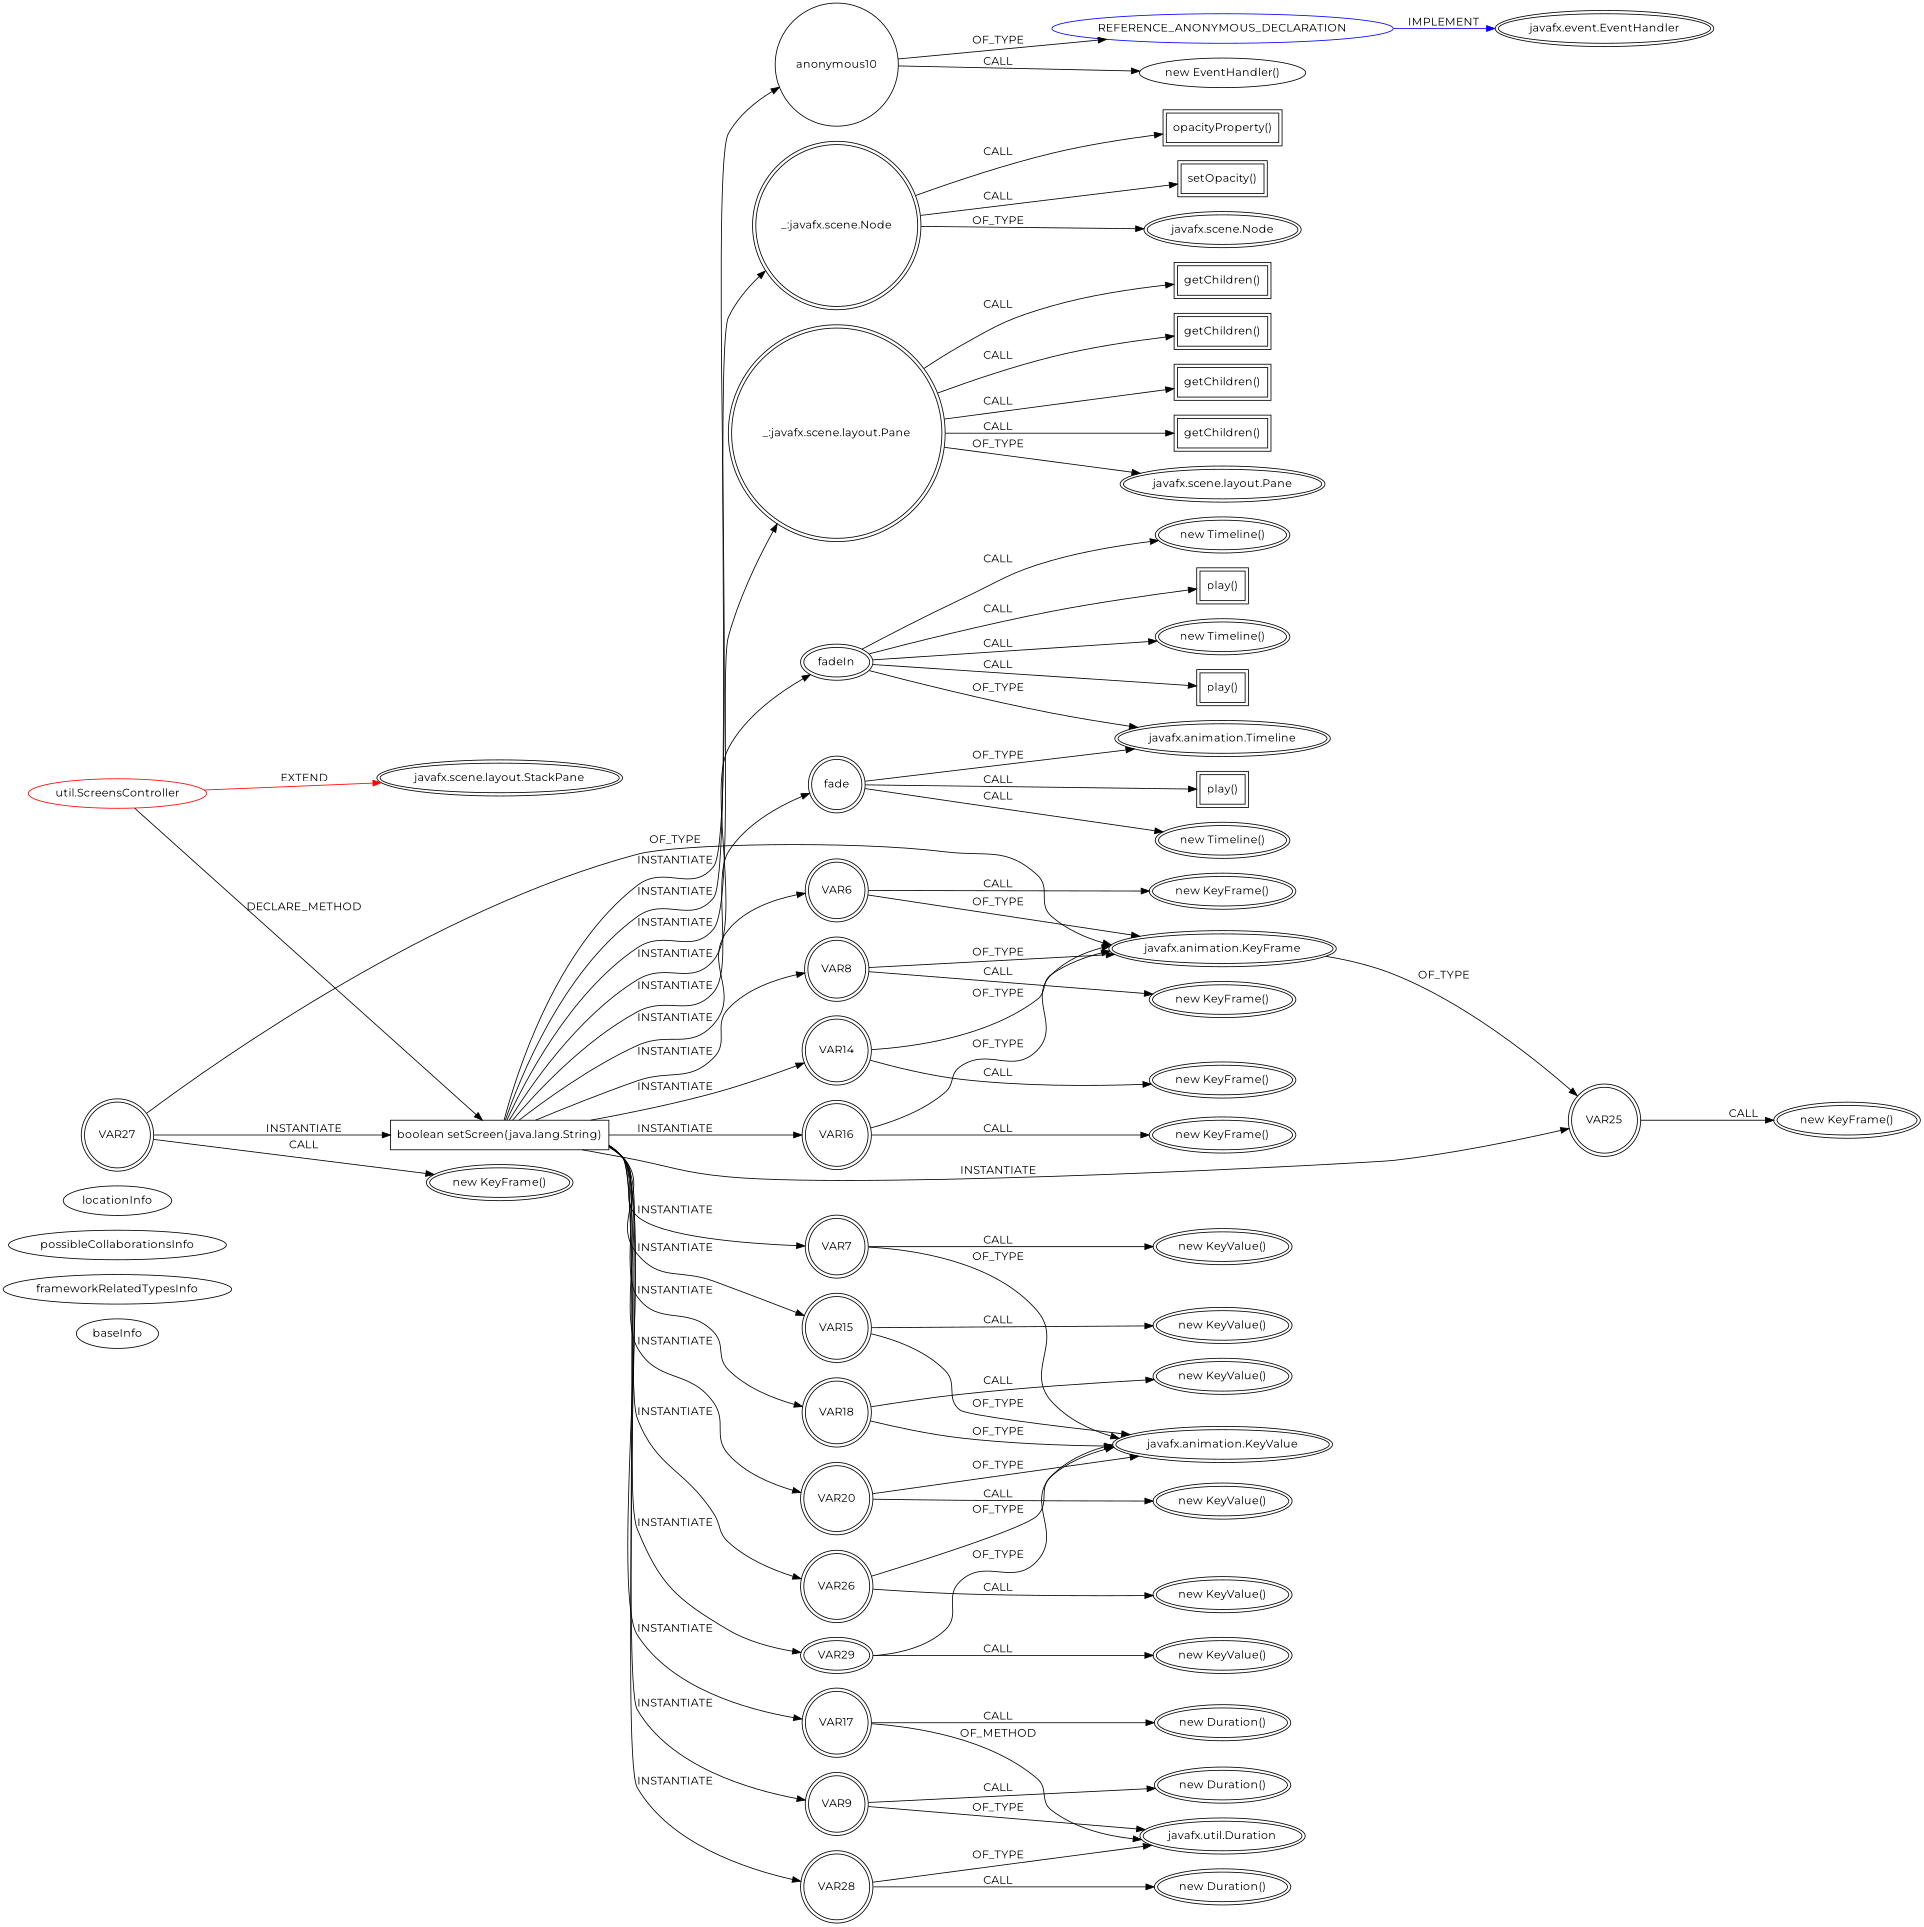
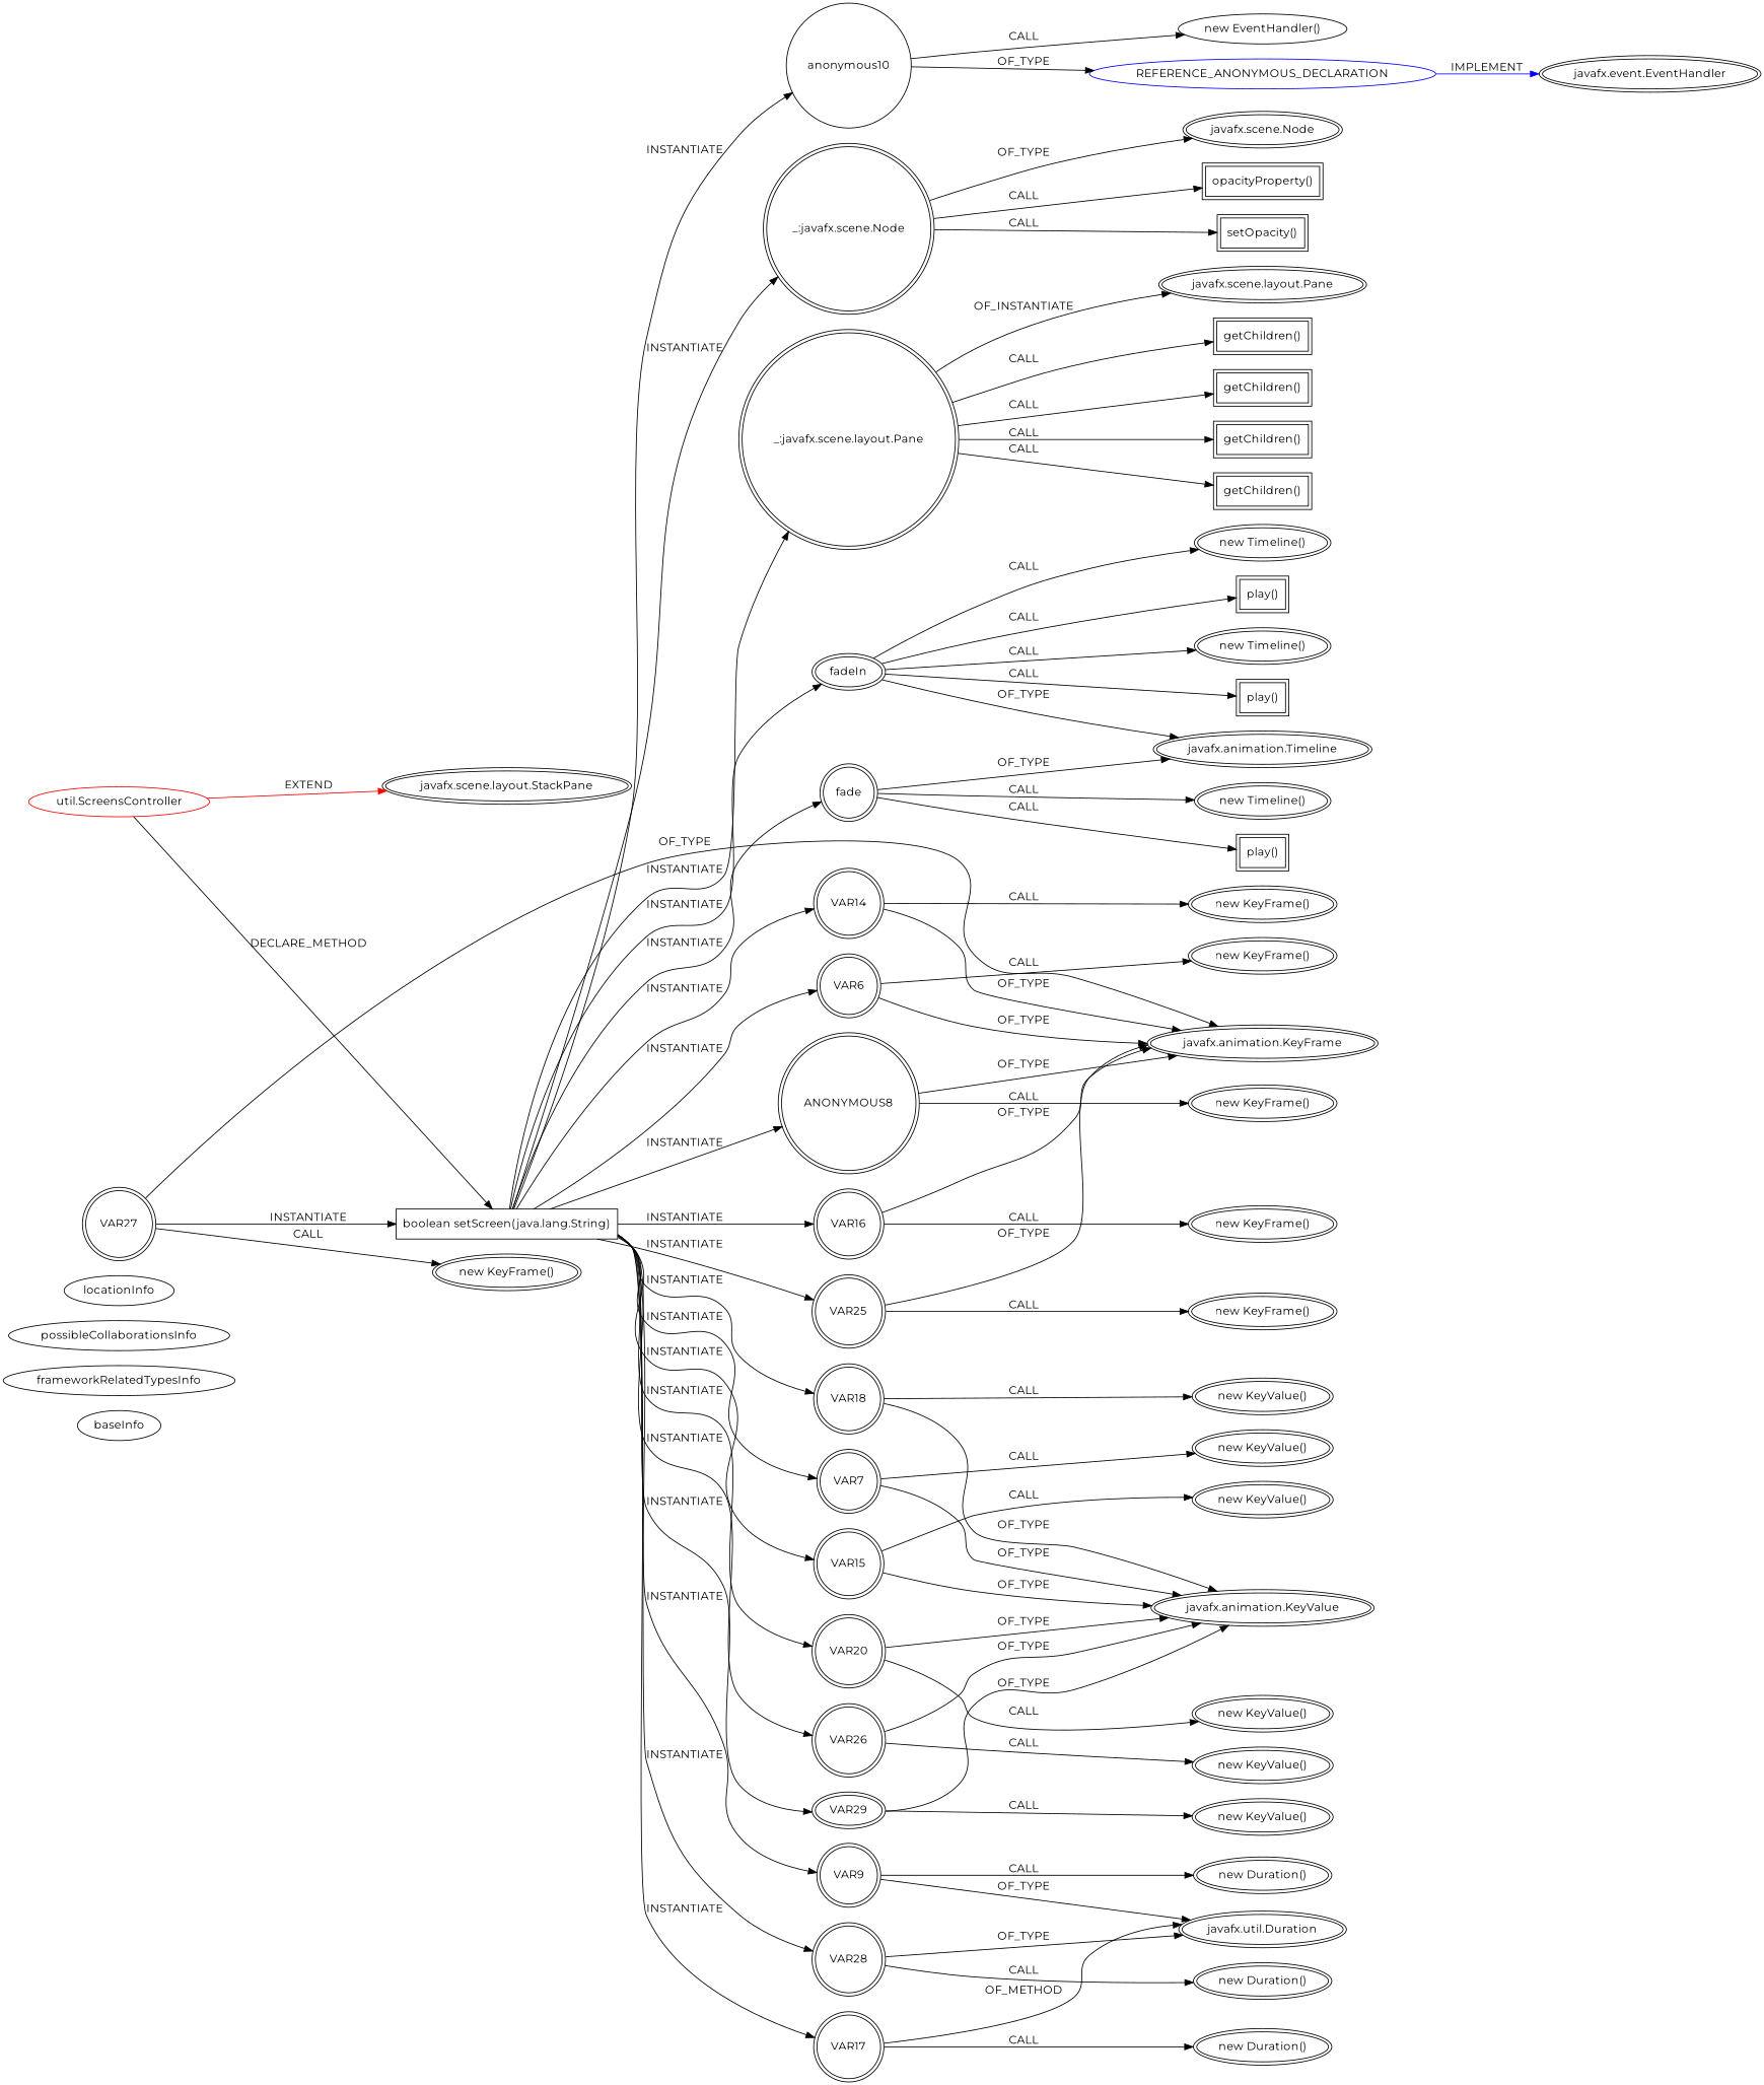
  digraph {
    fontname=Montserrat
    rankdir=LR
    node [fontname=Montserrat isFrameworkType=true vertexType=VARIABLE_EXPRESION peripheries=2]
    edge [fontname=Montserrat]
    baseInfo [category=extension_graph graphId=891 isAnonymous=false possibleRelation=true isFrameworkType="" vertexType="" peripheries=""]
    frameworkRelatedTypesInfo [0="javafx.scene.layout.StackPane" isFrameworkType="" vertexType="" peripheries=""]
    possibleCollaborationsInfo [0="891~CLIENT_METHOD_DECLARATION-INSTANTIATION-~javafx.scene.layout.StackPane ~javafx.event.EventHandler ~false~true" isFrameworkType="" vertexType="" peripheries=""]
    locationInfo [contextSignature=ScreensController filePath="/Marcio-Sistemas-MC-repositorio/repositorio-master/controleorcamentofamiliar/src/util/ScreensController.java" graphId=891 projectName="Marcio-Sistemas-MC-repositorio" isFrameworkType="" vertexType="" peripheries=""]
    n5 [color=red isFrameworkType=false label="util.ScreensController" vertexType=ROOT_CLIENT_CLASS_DECLARATION peripheries=""]
    n6 [label="javafx.scene.layout.StackPane" vertexType=FRAMEWORK_CLASS_TYPE]
    n7 [isFrameworkType=false label="boolean setScreen(java.lang.String)" shape=box vertexType=CLIENT_METHOD_DECLARATION peripheries=""]
    n8 [label="_:javafx.scene.Node" shape=circle]
    n9 [label="_:javafx.scene.layout.Pane" shape=circle]
    n10 [label=fade shape=circle]
    n11 [label=VAR6 shape=circle]
    n12 [label=VAR7 shape=circle]
-   n13 [label=VAR8 shape=circle]
+   n13 [label=ANONYMOUS8 shape=circle]
    n14 [label=VAR9 shape=circle]
    n15 [isFrameworkType=false label=anonymous10 shape=circle peripheries=""]
    n16 [label=fadeIn shape=ellipse]
    n17 [label=VAR14 shape=circle]
    n18 [label=VAR15 shape=circle]
    n19 [label=VAR16 shape=circle]
    n20 [label=VAR17 shape=circle]
    n21 [label=VAR18 shape=circle]
    n22 [label=VAR20 shape=circle]
    n23 [label=VAR25 shape=circle]
    n24 [label=VAR26 shape=circle]
    n25 [label=VAR28 shape=circle]
    n26 [label=VAR29 shape=ellipse]
    n27 [label="javafx.scene.Node" vertexType=FRAMEWORK_CLASS_TYPE]
    n28 [label="opacityProperty()" shape=box vertexType=INSIDE_CALL]
    n29 [label="setOpacity()" shape=box vertexType=INSIDE_CALL]
    n30 [label="javafx.scene.layout.Pane" vertexType=FRAMEWORK_CLASS_TYPE]
    n31 [label="getChildren()" shape=box vertexType=INSIDE_CALL]
    n32 [label="getChildren()" shape=box vertexType=INSIDE_CALL]
    n33 [label="getChildren()" shape=box vertexType=INSIDE_CALL]
    n34 [label="getChildren()" shape=box vertexType=INSIDE_CALL]
    n35 [label="javafx.animation.Timeline" vertexType=FRAMEWORK_CLASS_TYPE]
    n36 [label="new Timeline()" vertexType=CONSTRUCTOR_CALL]
    n37 [label="play()" shape=box vertexType=INSIDE_CALL]
    n38 [label="javafx.animation.KeyFrame" vertexType=FRAMEWORK_CLASS_TYPE]
    n39 [label="new KeyFrame()" vertexType=CONSTRUCTOR_CALL]
    n40 [label="javafx.animation.KeyValue" vertexType=FRAMEWORK_CLASS_TYPE]
    n41 [label="new KeyValue()" vertexType=CONSTRUCTOR_CALL]
    n42 [label="new KeyFrame()" vertexType=CONSTRUCTOR_CALL]
    n43 [label="javafx.util.Duration" vertexType=FRAMEWORK_CLASS_TYPE]
    n44 [label="new Duration()" vertexType=CONSTRUCTOR_CALL]
    n45 [color=blue isFrameworkType=false label=REFERENCE_ANONYMOUS_DECLARATION vertexType=REFERENCE_ANONYMOUS_DECLARATION peripheries=""]
    n46 [isFrameworkType=false label="new EventHandler()" vertexType=CONSTRUCTOR_CALL peripheries=""]
    n47 [label="new Timeline()" vertexType=CONSTRUCTOR_CALL]
    n48 [label="play()" shape=box vertexType=INSIDE_CALL]
    n49 [label="new Timeline()" vertexType=CONSTRUCTOR_CALL]
    n50 [label="play()" shape=box vertexType=INSIDE_CALL]
    n51 [label="new KeyFrame()" vertexType=CONSTRUCTOR_CALL]
    n52 [label="new KeyValue()" vertexType=CONSTRUCTOR_CALL]
    n53 [label="new KeyFrame()" vertexType=CONSTRUCTOR_CALL]
    n54 [label="new Duration()" vertexType=CONSTRUCTOR_CALL]
    n55 [label="new KeyValue()" vertexType=CONSTRUCTOR_CALL]
    n56 [label="new KeyValue()" vertexType=CONSTRUCTOR_CALL]
    n57 [label="new KeyFrame()" vertexType=CONSTRUCTOR_CALL]
    n58 [label="new KeyValue()" vertexType=CONSTRUCTOR_CALL]
    n59 [label=VAR27 shape=circle]
    n60 [label="new KeyFrame()" vertexType=CONSTRUCTOR_CALL]
    n61 [label="new Duration()" vertexType=CONSTRUCTOR_CALL]
    n62 [label="new KeyValue()" vertexType=CONSTRUCTOR_CALL]
    n63 [label="javafx.event.EventHandler" vertexType=FRAMEWORK_INTERFACE_TYPE]
    n5 -> n6 [color=red label=EXTEND]
    n5 -> n7 [label=DECLARE_METHOD]
    n7 -> n8 [label=INSTANTIATE]
    n7 -> n9 [label=INSTANTIATE]
    n7 -> n10 [label=INSTANTIATE]
    n7 -> n11 [label=INSTANTIATE]
    n7 -> n12 [label=INSTANTIATE]
    n7 -> n13 [label=INSTANTIATE]
    n7 -> n14 [label=INSTANTIATE]
    n7 -> n15 [label=INSTANTIATE]
    n7 -> n16 [label=INSTANTIATE]
    n7 -> n17 [label=INSTANTIATE]
    n7 -> n18 [label=INSTANTIATE]
    n7 -> n19 [label=INSTANTIATE]
    n7 -> n20 [label=INSTANTIATE]
    n7 -> n21 [label=INSTANTIATE]
    n7 -> n22 [label=INSTANTIATE]
    n7 -> n23 [label=INSTANTIATE]
    n7 -> n24 [label=INSTANTIATE]
    n7 -> n25 [label=INSTANTIATE]
    n7 -> n26 [label=INSTANTIATE]
    n8 -> n27 [label=OF_TYPE]
    n8 -> n28 [label=CALL]
    n8 -> n29 [label=CALL]
-   n9 -> n30 [label=OF_TYPE]
+   n9 -> n30 [label=OF_INSTANTIATE]
    n9 -> n31 [label=CALL]
    n9 -> n32 [label=CALL]
    n9 -> n33 [label=CALL]
    n9 -> n34 [label=CALL]
    n10 -> n35 [label=OF_TYPE]
    n10 -> n36 [label=CALL]
    n10 -> n37 [label=CALL]
    n11 -> n38 [label=OF_TYPE]
    n11 -> n39 [label=CALL]
    n12 -> n40 [label=OF_TYPE]
    n12 -> n41 [label=CALL]
    n13 -> n38 [label=OF_TYPE]
    n13 -> n42 [label=CALL]
    n14 -> n43 [label=OF_TYPE]
    n14 -> n44 [label=CALL]
    n15 -> n45 [label=OF_TYPE]
    n15 -> n46 [label=CALL]
    n16 -> n35 [label=OF_TYPE]
    n16 -> n47 [label=CALL]
    n16 -> n48 [label=CALL]
    n16 -> n49 [label=CALL]
    n16 -> n50 [label=CALL]
    n17 -> n38 [label=OF_TYPE]
    n17 -> n51 [label=CALL]
    n18 -> n40 [label=OF_TYPE]
    n18 -> n52 [label=CALL]
    n19 -> n38 [label=OF_TYPE]
    n19 -> n53 [label=CALL]
    n20 -> n43 [label=OF_METHOD]
    n20 -> n54 [label=CALL]
    n21 -> n40 [label=OF_TYPE]
    n21 -> n55 [label=CALL]
    n22 -> n40 [label=OF_TYPE]
    n22 -> n56 [label=CALL]
-   n38 -> n23 [label=OF_TYPE]
+   n23 -> n38 [label=OF_TYPE]
    n23 -> n57 [label=CALL]
    n24 -> n40 [label=OF_TYPE]
    n24 -> n58 [label=CALL]
    n25 -> n43 [label=OF_TYPE]
    n25 -> n61 [label=CALL]
    n26 -> n40 [label=OF_TYPE]
    n26 -> n62 [label=CALL]
    n45 -> n63 [color=blue label=IMPLEMENT]
    n59 -> n7 [label=INSTANTIATE]
    n59 -> n38 [label=OF_TYPE]
    n59 -> n60 [label=CALL]
  }
